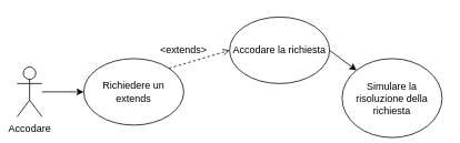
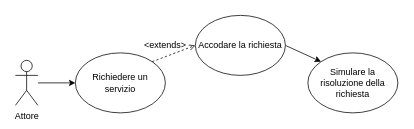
  <mxCell id="0" />
  <mxCell id="1" parent="0" />
- <mxCell id="2" value="Accodare" style="shape=umlActor;verticalLabelPosition=bottom;labelBackgroundColor=#ffffff;verticalAlign=top;html=1;outlineConnect=0;" vertex="1" parent="1"><mxGeometry x="20" y="80" width="30" height="60" as="geometry" /></mxCell>
+ <mxCell id="2" value="Attore" style="shape=umlActor;verticalLabelPosition=bottom;labelBackgroundColor=#ffffff;verticalAlign=top;html=1;outlineConnect=0;" vertex="1" parent="1"><mxGeometry x="20" y="80" width="30" height="60" as="geometry" /></mxCell>
  <mxCell id="3" style="rounded=0;orthogonalLoop=1;jettySize=auto;html=1;exitX=1;exitY=0;exitDx=0;exitDy=0;entryX=0;entryY=0.5;entryDx=0;entryDy=0;dashed=1;endArrow=open;" edge="1" parent="1" source="5" target="7"><mxGeometry relative="1" as="geometry" /></mxCell>
  <mxCell id="4" style="edgeStyle=none;rounded=0;orthogonalLoop=1;jettySize=auto;html=1;exitX=0;exitY=0.5;exitDx=0;exitDy=0;endArrow=none;endFill=0;startArrow=classic;startFill=1;" edge="1" parent="1" source="5"><mxGeometry relative="1" as="geometry"><mxPoint x="50" y="110" as="targetPoint" /></mxGeometry></mxCell>
- <mxCell id="5" value="Richiedere un extends" style="ellipse;whiteSpace=wrap;html=1;" vertex="1" parent="1"><mxGeometry x="100" y="70" width="120" height="80" as="geometry" /></mxCell>
+ <mxCell id="5" value="Richiedere un servizio" style="ellipse;whiteSpace=wrap;html=1;" vertex="1" parent="1"><mxGeometry x="100" y="70" width="120" height="80" as="geometry" /></mxCell>
  <mxCell id="6" style="edgeStyle=none;rounded=0;orthogonalLoop=1;jettySize=auto;html=1;exitX=1;exitY=0.5;exitDx=0;exitDy=0;entryX=0;entryY=0;entryDx=0;entryDy=0;" edge="1" parent="1" source="7" target="8"><mxGeometry relative="1" as="geometry" /></mxCell>
- <mxCell id="7" value="Accodare la richiesta" style="ellipse;whiteSpace=wrap;html=1;" vertex="1" parent="1"><mxGeometry x="275" y="20" width="120" height="80" as="geometry" /></mxCell>
- <mxCell id="8" value="Simulare la risoluzione della richiesta" style="ellipse;whiteSpace=wrap;html=1;" vertex="1" parent="1"><mxGeometry x="410" y="70" width="120" height="95" as="geometry" /></mxCell>
+ <mxCell id="7" value="Accodare la richiesta" style="ellipse;whiteSpace=wrap;html=1;" vertex="1" parent="1"><mxGeometry x="260" y="20" width="120" height="80" as="geometry" /></mxCell>
+ <mxCell id="8" value="Simulare la risoluzione della richiesta" style="ellipse;whiteSpace=wrap;html=1;" vertex="1" parent="1"><mxGeometry x="410" y="70" width="120" height="80" as="geometry" /></mxCell>
  <mxCell id="9" value="&amp;lt;extends&amp;gt;" style="text;html=1;resizable=0;points=[];autosize=1;align=left;verticalAlign=top;spacingTop=-4;" vertex="1" parent="1"><mxGeometry x="190" y="50" width="70" height="20" as="geometry" /></mxCell>
